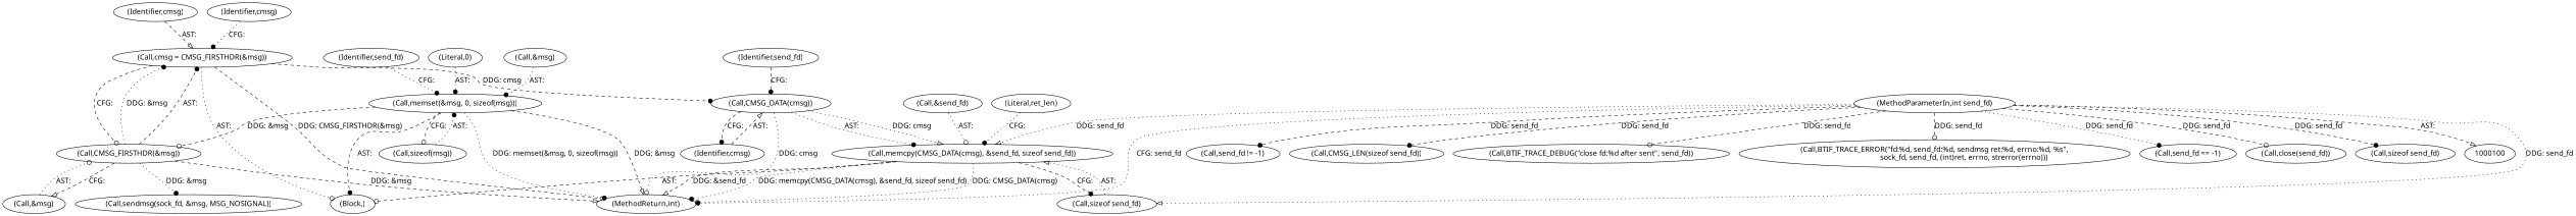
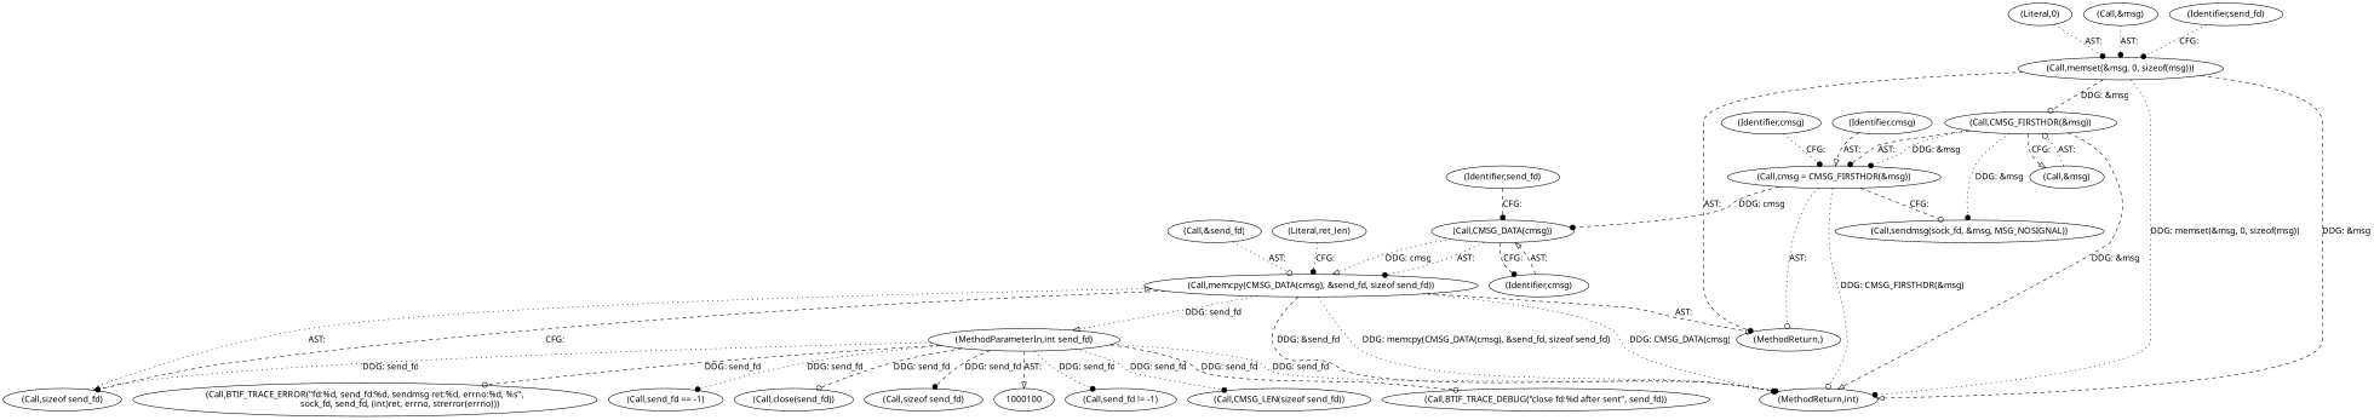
  digraph {
    fontname="Noto Sans"
    node [fontname="Noto Sans"]
    edge [arrowhead=dot fontname="Noto Sans" style=dotted]
    n1 [label="(Call,memcpy(CMSG_DATA(cmsg), &send_fd, sizeof send_fd))"]
-   n2 [label="(Block,)"]
+   n2 [label="(MethodReturn,)"]
    n3 [label="(MethodReturn,int)"]
    n4 [label="(Call,sizeof send_fd)"]
    n5 [label="(Call,CMSG_DATA(cmsg))"]
    n6 [label="(Identifier,cmsg)"]
    n7 [label="(Call,cmsg = CMSG_FIRSTHDR(&msg))"]
    n8 [label="(Call,CMSG_FIRSTHDR(&msg))"]
    n9 [label="(Call,&msg)"]
    n10 [label="(Call,sendmsg(sock_fd, &msg, MSG_NOSIGNAL))"]
    n11 [label="(Call,memset(&msg, 0, sizeof(msg)))"]
-   n12 [label="(Call,sizeof(msg))"]
    n13 [label="(MethodParameterIn,int send_fd)"]
    n14 [label="(Call,send_fd != -1)"]
    n15 [label="(Call,CMSG_LEN(sizeof send_fd))"]
    n16 [label="(Call,BTIF_TRACE_DEBUG(\"close fd:%d after sent\", send_fd))"]
    n17 [label="(Call,BTIF_TRACE_ERROR(\"fd:%d, send_fd:%d, sendmsg ret:%d, errno:%d, %s\",\n                              sock_fd, send_fd, (int)ret, errno, strerror(errno)))"]
    n18 [label="(Call,send_fd == -1)"]
    n19 [label="(Call,close(send_fd))"]
    n20 [label="(Call,sizeof send_fd)"]
    1000100
    n22 [label="(Literal,0)"]
    n23 [label="(Call,&msg)"]
    n24 [label="(Call,&send_fd)"]
    n25 [label="(Identifier,send_fd)"]
    n26 [label="(Identifier,cmsg)"]
    n27 [label="(Identifier,cmsg)"]
    n28 [label="(Literal,ret_len)"]
    n29 [label="(Identifier,send_fd)"]
    n1 -> n2 [arrowhead=odot label="AST: " style=dashed]
    n1 -> n3 [arrowhead=onormal label="DDG: &send_fd" style=dashed]
    n1 -> n3 [label="DDG: memcpy(CMSG_DATA(cmsg), &send_fd, sizeof send_fd)"]
    n1 -> n3 [arrowhead=odot label="DDG: CMSG_DATA(cmsg)"]
    n1 -> n4 [label="CFG: " style=dashed]
    n4 -> n1 [arrowhead=onormal label="AST: "]
    n5 -> n1 [label="AST: "]
    n5 -> n1 [arrowhead=onormal label="DDG: cmsg"]
-   n5 -> n3 [arrowhead=odot label="DDG: cmsg"]
    n5 -> n6 [label="CFG: " style=dashed]
    n6 -> n5 [arrowhead=onormal label="AST: " style=dashed]
    n7 -> n2 [arrowhead=odot label="AST: "]
-   n7 -> n3 [arrowhead=odot label="DDG: CMSG_FIRSTHDR(&msg)" style=dashed]
+   n7 -> n3 [arrowhead=odot label="DDG: CMSG_FIRSTHDR(&msg)"]
    n7 -> n5 [label="DDG: cmsg" style=dashed]
-   n7 -> n8 [arrowhead=odot label="CFG: " style=dashed]
+   n7 -> n10 [arrowhead=odot label="CFG: " style=dashed]
    n8 -> n3 [arrowhead=onormal label="DDG: &msg" style=dashed]
    n8 -> n7 [label="AST: " style=dashed]
    n8 -> n7 [label="DDG: &msg"]
    n8 -> n9 [arrowhead=onormal label="CFG: " style=dashed]
    n8 -> n10 [label="DDG: &msg"]
    n9 -> n8 [arrowhead=odot label="AST: "]
    n11 -> n2 [label="AST: " style=dashed]
    n11 -> n3 [label="DDG: memset(&msg, 0, sizeof(msg))"]
    n11 -> n3 [arrowhead=onormal label="DDG: &msg" style=dashed]
    n11 -> n8 [arrowhead=odot label="DDG: &msg" style=dashed]
-   n11 -> n12 [arrowhead=odot label="CFG: " style=dashed]
-   n12 -> n11 [label="AST: "]
-   n13 -> n1 [arrowhead=onormal label="DDG: send_fd"]
-   n13 -> n3 [label="CFG: send_fd"]
+   n1 -> n13 [arrowhead=onormal label="DDG: send_fd"]
+   n13 -> n3 [label="DDG: send_fd"]
    n13 -> n4 [arrowhead=onormal label="DDG: send_fd"]
-   n13 -> n14 [label="DDG: send_fd" style=dashed]
-   n13 -> n15 [label="DDG: send_fd" style=dashed]
+   n13 -> n14 [label="DDG: send_fd"]
+   n13 -> n15 [label="DDG: send_fd"]
    n13 -> n16 [arrowhead=odot label="DDG: send_fd" style=dashed]
    n13 -> n17 [arrowhead=odot label="DDG: send_fd" style=dashed]
    n13 -> n18 [label="DDG: send_fd"]
    n13 -> n19 [arrowhead=odot label="DDG: send_fd" style=dashed]
    n13 -> n20 [label="DDG: send_fd" style=dashed]
    n13 -> 1000100 [arrowhead=onormal label="AST: " style=dashed]
    n22 -> n11 [label="AST: "]
    n23 -> n11 [label="AST: "]
    n24 -> n1 [arrowhead=odot label="AST: "]
    n25 -> n5 [label="CFG: " style=dashed]
    n26 -> n7 [arrowhead=onormal label="AST: " style=dashed]
    n27 -> n7 [label="CFG: "]
    n28 -> n1 [label="CFG: "]
    n29 -> n11 [label="CFG: "]
  }
